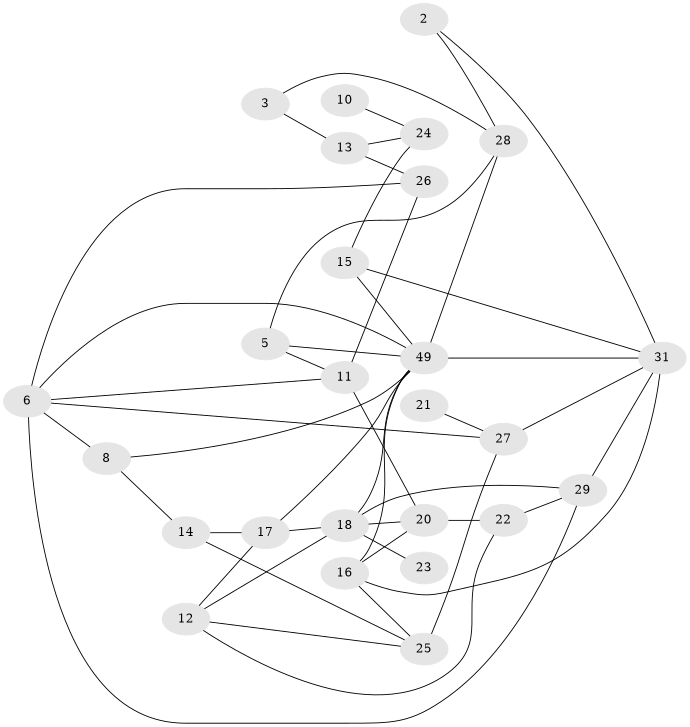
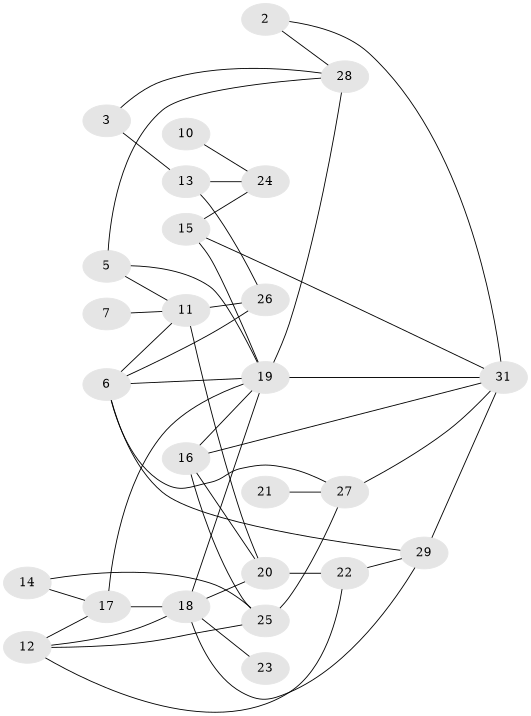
  graph {
    rankdir=LR
    node [color=gray90 style=filled]
    edge [weight=1.0]
    2
    28
    31
    3
    13
    26
    24
    5
    11
-   19 [label=49]
+   19
    20
    6
-   8
    27
    29
    14
+   7
    17
    25
    10
    22
    12
    18
    23
    15
    16
    21
    2 -- 28
    2 -- 31
    3 -- 28
    3 -- 13
    13 -- 26 [weight=2.0]
    13 -- 24
    5 -- 28
    5 -- 11
    5 -- 19
    11 -- 26
    11 -- 20
    19 -- 28
    19 -- 31
    20 -- 22
    6 -- 26
    6 -- 11
    6 -- 19
-   6 -- 8
    6 -- 27
    6 -- 29
-   8 -- 19
-   8 -- 14
    27 -- 31
    29 -- 31
    14 -- 17
    14 -- 25
+   7 -- 11
    17 -- 19
    17 -- 18
    25 -- 27 [weight=2.0]
    10 -- 24
    22 -- 29
    12 -- 17 [weight=2.0]
    12 -- 25
    12 -- 22
    12 -- 18
    18 -- 19 [weight=2.0]
    18 -- 20
    18 -- 29
    18 -- 23
    15 -- 31 [weight=2.0]
    15 -- 24
    15 -- 19
    16 -- 31
    16 -- 19
    16 -- 20 [weight=2.0]
    16 -- 25
    21 -- 27
  }
